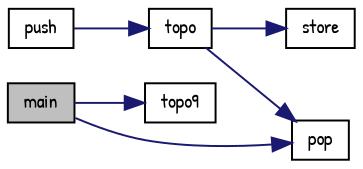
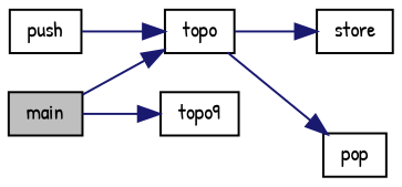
  digraph {
    fontname="Patrick Hand"
    rankdir=LR
    node [color=black fillcolor=white fontname="Patrick Hand" fontsize=10 shape=record style=filled]
    edge [color=midnightblue fontname="Patrick Hand" fontsize=10 labelfontname=Helvetica labelfontsize=10 style=solid]
    n1 [fillcolor=grey75 fontcolor=black height=0.2 label=main width=0.4]
    n2 [height=0.2 label=topo width=0.4]
    n3 [height=0.2 label=topo9 width=0.4]
    n4 [height=0.2 label=pop width=0.4]
    n5 [height=0.2 label=store width=0.4]
    n6 [height=0.2 label=push width=0.4]
-   n1 -> n4
+   n1 -> n2
    n1 -> n3
    n2 -> n4
    n2 -> n5
    n6 -> n2
  }
